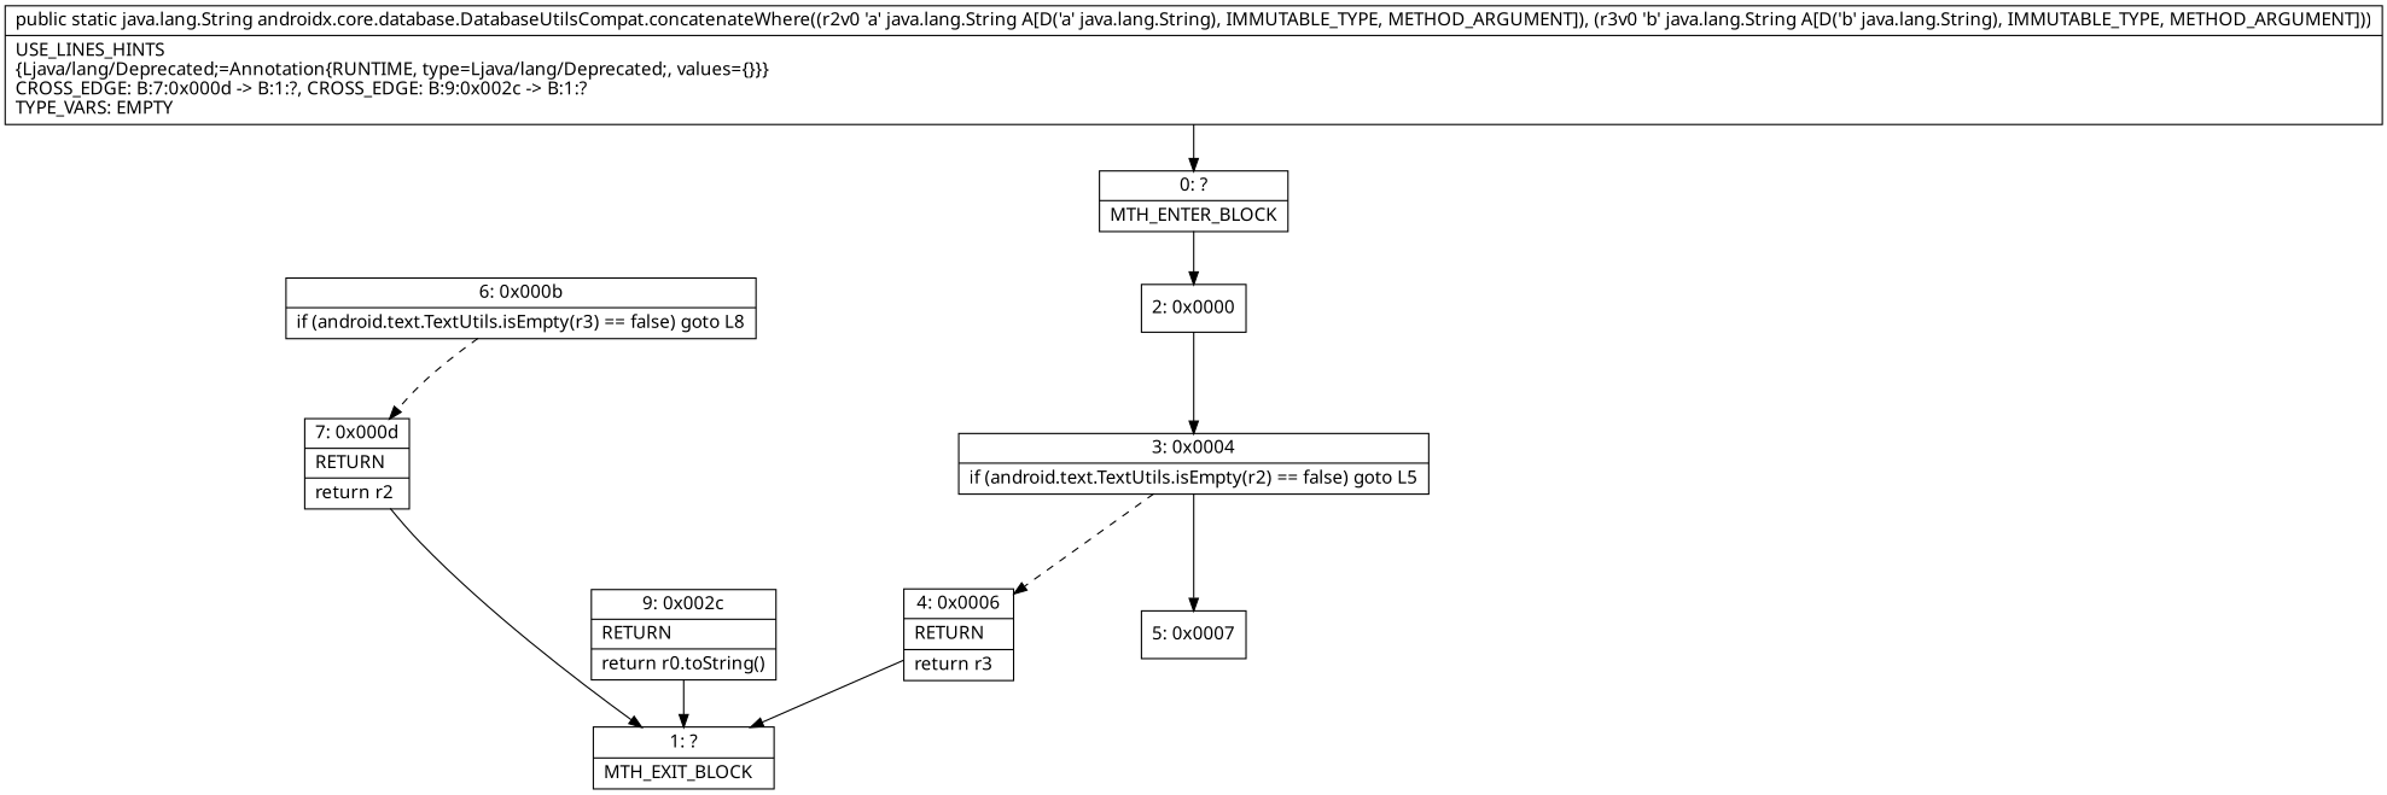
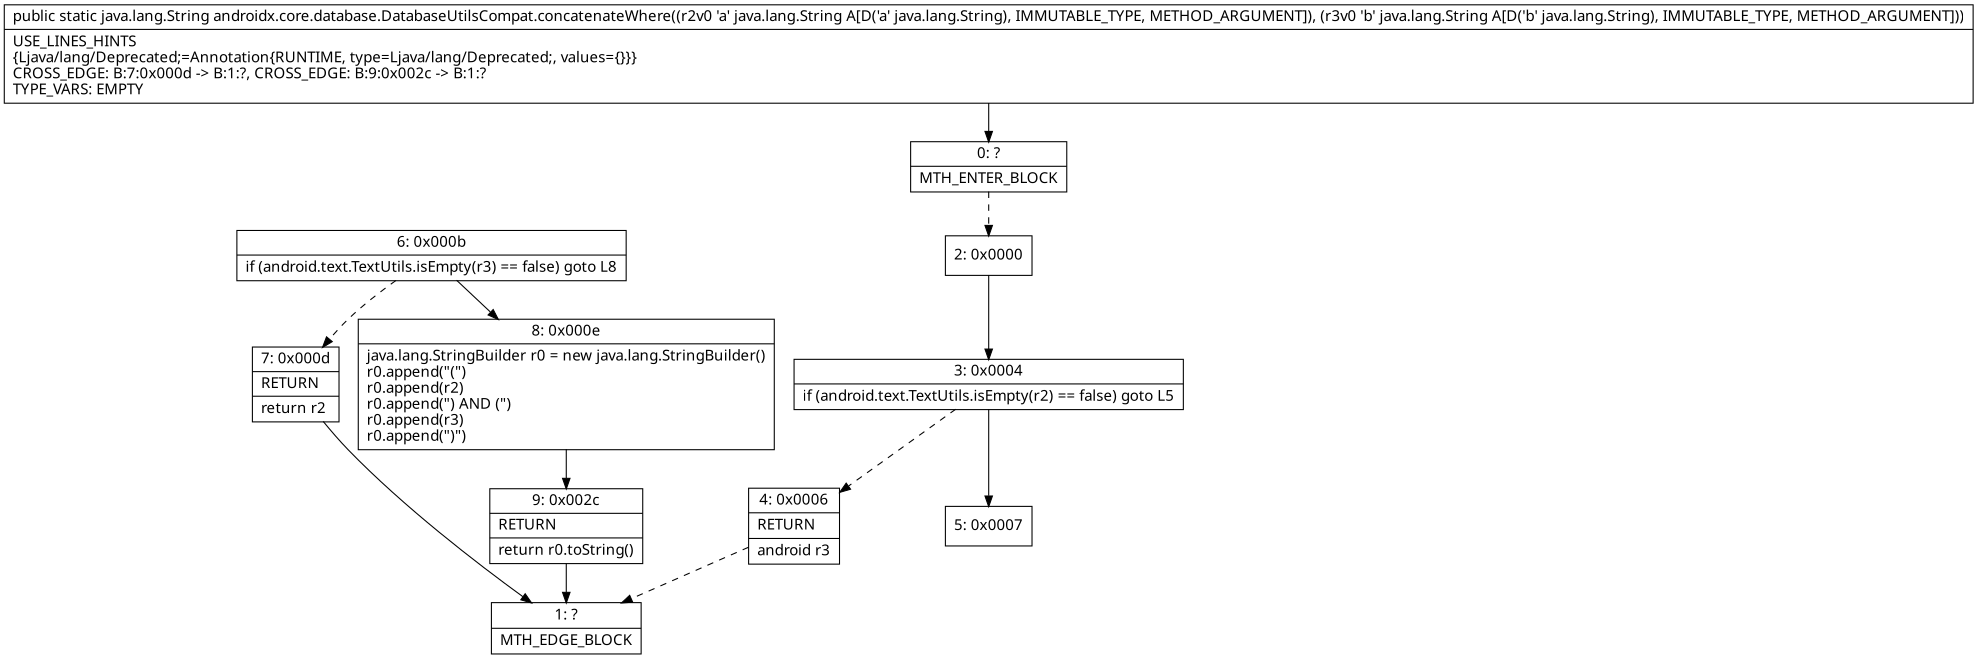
  digraph {
    fontname="Noto Sans"
    node [fontname="Noto Sans" shape=record]
    edge [fontname="Noto Sans"]
    n1 [label="{0\:\ ?|MTH_ENTER_BLOCK\l}"]
    n2 [label="{2\:\ 0x0000}"]
    n3 [label="{3\:\ 0x0004|if (android.text.TextUtils.isEmpty(r2) == false) goto L5\l}"]
-   n4 [label="{4\:\ 0x0006|RETURN\l|return r3\l}"]
+   n4 [label="{4\:\ 0x0006|RETURN\l|android r3\l}"]
    n5 [label="{5\:\ 0x0007}"]
-   n6 [label="{1\:\ ?|MTH_EXIT_BLOCK\l}"]
+   n6 [label="{1\:\ ?|MTH_EDGE_BLOCK\l}"]
    n7 [label="{6\:\ 0x000b|if (android.text.TextUtils.isEmpty(r3) == false) goto L8\l}"]
    n8 [label="{7\:\ 0x000d|RETURN\l|return r2\l}"]
+   n9 [label="{8\:\ 0x000e|java.lang.StringBuilder r0 = new java.lang.StringBuilder()\lr0.append(\"(\")\lr0.append(r2)\lr0.append(\") AND (\")\lr0.append(r3)\lr0.append(\")\")\l}"]
    n10 [label="{9\:\ 0x002c|RETURN\l|return r0.toString()\l}"]
    n11 [label="{public static java.lang.String androidx.core.database.DatabaseUtilsCompat.concatenateWhere((r2v0 'a' java.lang.String A[D('a' java.lang.String), IMMUTABLE_TYPE, METHOD_ARGUMENT]), (r3v0 'b' java.lang.String A[D('b' java.lang.String), IMMUTABLE_TYPE, METHOD_ARGUMENT]))  | USE_LINES_HINTS\l\{Ljava\/lang\/Deprecated;=Annotation\{RUNTIME, type=Ljava\/lang\/Deprecated;, values=\{\}\}\}\lCROSS_EDGE: B:7:0x000d \-\> B:1:?, CROSS_EDGE: B:9:0x002c \-\> B:1:?\lTYPE_VARS: EMPTY\l}"]
-   n1 -> n2
+   n1 -> n2 [style=dashed]
    n2 -> n3
    n3 -> n4 [style=dashed]
    n3 -> n5
-   n4 -> n6
+   n4 -> n6 [style=dashed]
    n7 -> n8 [style=dashed]
+   n7 -> n9
    n8 -> n6
+   n9 -> n10
    n10 -> n6
    n11 -> n1
  }
